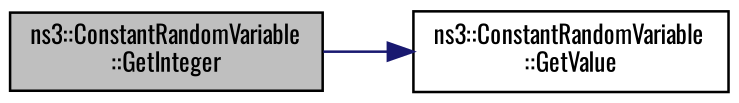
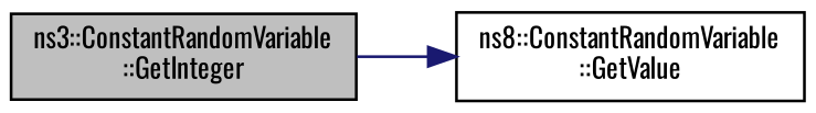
  digraph {
    rankdir=LR
    fontname=Oswald
    node [color=black fontname=Oswald fontsize=10 shape=record style=filled]
    n1 [fillcolor=grey75 fontcolor=black height=0.2 label="ns3::ConstantRandomVariable\l::GetInteger" width=0.4]
-   n2 [fillcolor=white height=0.2 label="ns3::ConstantRandomVariable\l::GetValue" width=0.4]
+   n2 [fillcolor=white height=0.2 label="ns8::ConstantRandomVariable\l::GetValue" width=0.4]
    n1 -> n2 [color=midnightblue fontname=Oswald fontsize=10 labelfontname=Helvetica labelfontsize=10 style=solid]
  }
